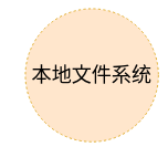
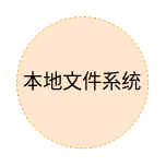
  <mxCell id="0" />
  <mxCell id="1" parent="0" />
- <mxCell id="2" value="&lt;font style=&quot;font-size: 24px;&quot;&gt;本地文件系统&lt;/font&gt;" style="ellipse;whiteSpace=wrap;html=1;aspect=fixed;fillColor=#ffe6cc;strokeColor=#d79b00;dashed=1;" vertex="1" parent="1"><mxGeometry x="30" y="10" width="160" height="160" as="geometry" /></mxCell>
+ <mxCell id="2" value="&lt;font style=&quot;font-size: 24px;&quot;&gt;本地文件系统&lt;/font&gt;" style="ellipse;whiteSpace=wrap;html=1;aspect=fixed;fillColor=#ffe6cc;strokeColor=#d79b00;dashed=1;" vertex="1" parent="1"><mxGeometry x="20" y="20" width="160" height="160" as="geometry" /></mxCell>
